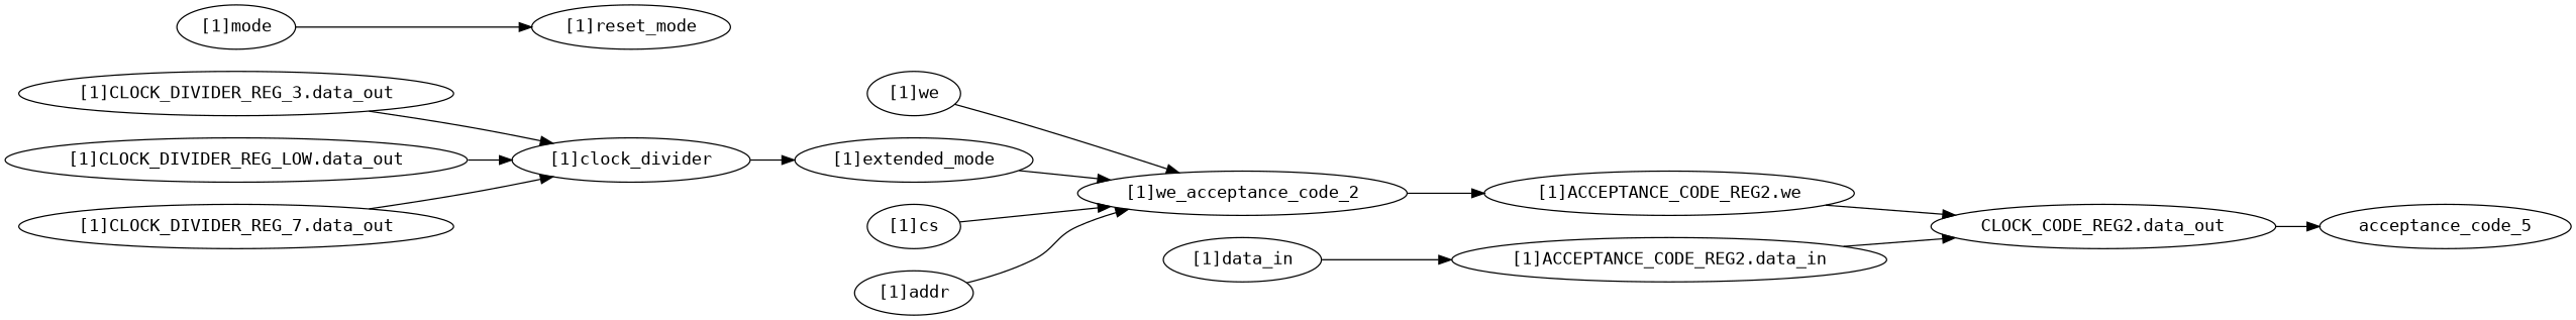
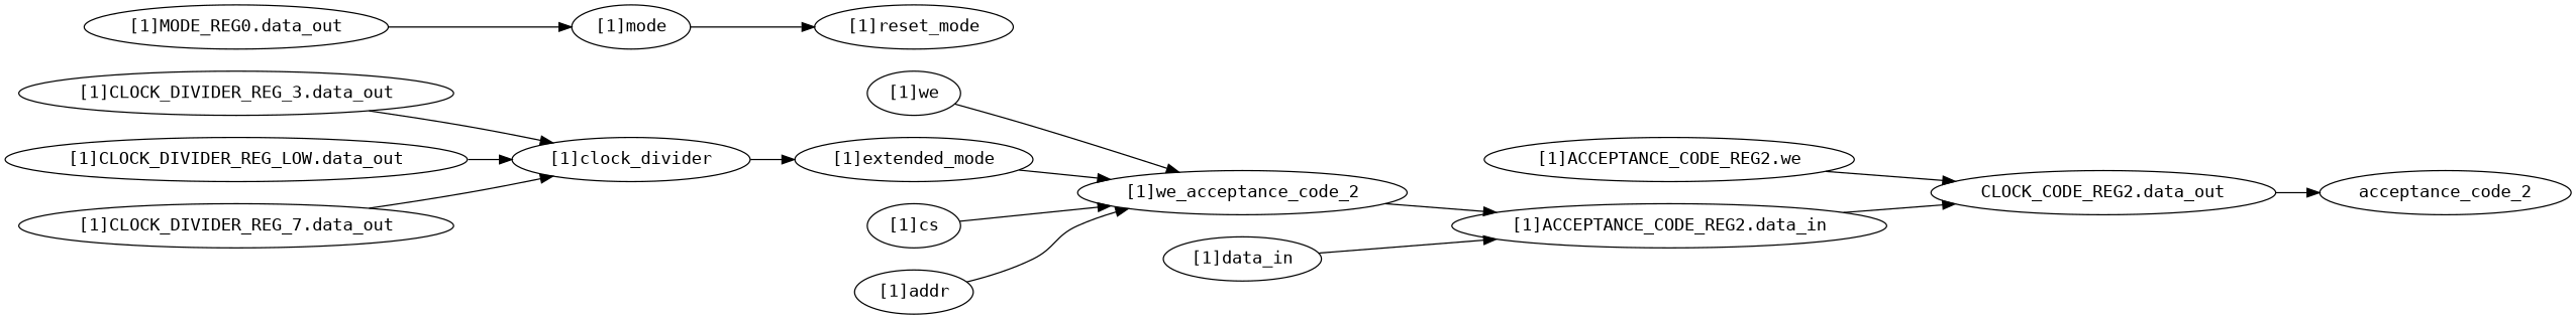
  strict digraph {
    fontname="DejaVu Sans Mono"
    rankdir=LR
    node [complexity=9 fontname="DejaVu Sans Mono" importance=0.0155364349 rank=0.00221949069999]
    edge [fontname="DejaVu Sans Mono"]
    n1 [complexity=0 importance=0.00856207481048 label="CLOCK_CODE_REG2.data_out" rank=0.0]
-   acceptance_code_2 [complexity=0 importance=0.00414903029512 rank=0.0 label=acceptance_code_5]
+   acceptance_code_2 [complexity=0 importance=0.00414903029512 rank=0.0]
    "[1]we" [complexity=7]
    "[1]we_acceptance_code_2" [complexity=1 importance=0.013593997847 rank=0.013593997847]
    "[1]ACCEPTANCE_CODE_REG2.we" [complexity=1 importance=0.0115341585796 rank=0.0115341585796]
    "[1]CLOCK_DIVIDER_REG_3.data_out" [importance=0.0313860690065 rank=0.00348734100072]
    "[1]clock_divider" [importance=0.0261995015982 rank=0.00291105573313]
    "[1]extended_mode" [complexity=7 importance=0.0165064243496 rank=0.00235806062137]
    "[1]CLOCK_DIVIDER_REG_LOW.data_out" [importance=0.031329229713 rank=0.00348102552367]
+   "[1]MODE_REG0.data_out" [importance=0.0280981229978 rank=0.00312201366642]
    "[1]mode" [importance=0.0215960301754 rank=0.00239955890838]
    "[1]reset_mode" [complexity=7 importance=0.0164026438658 rank=0.00234323483797]
    "[1]cs" [complexity=7]
    "[1]addr" [complexity=7]
    "[1]ACCEPTANCE_CODE_REG2.data_in" [complexity=2 importance=0.0105322547362 rank=0.0052661273681]
    "[1]CLOCK_DIVIDER_REG_7.data_out" [importance=0.0313860690065 rank=0.00348734100072]
    "[1]data_in" [complexity=2 importance=0.0124746917892 rank=0.00623734589458]
    n1 -> acceptance_code_2
    "[1]we" -> "[1]we_acceptance_code_2"
-   "[1]we_acceptance_code_2" -> "[1]ACCEPTANCE_CODE_REG2.we"
+   "[1]we_acceptance_code_2" -> "[1]ACCEPTANCE_CODE_REG2.data_in"
    "[1]ACCEPTANCE_CODE_REG2.we" -> n1
    "[1]CLOCK_DIVIDER_REG_3.data_out" -> "[1]clock_divider"
    "[1]clock_divider" -> "[1]extended_mode"
    "[1]extended_mode" -> "[1]we_acceptance_code_2"
    "[1]CLOCK_DIVIDER_REG_LOW.data_out" -> "[1]clock_divider"
+   "[1]MODE_REG0.data_out" -> "[1]mode"
    "[1]mode" -> "[1]reset_mode"
    "[1]cs" -> "[1]we_acceptance_code_2"
    "[1]addr" -> "[1]we_acceptance_code_2"
    "[1]ACCEPTANCE_CODE_REG2.data_in" -> n1
    "[1]CLOCK_DIVIDER_REG_7.data_out" -> "[1]clock_divider"
    "[1]data_in" -> "[1]ACCEPTANCE_CODE_REG2.data_in"
  }
